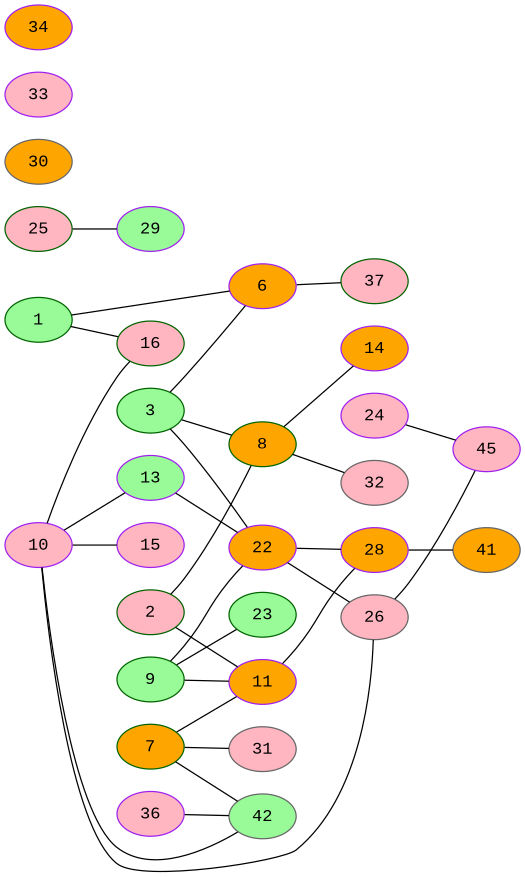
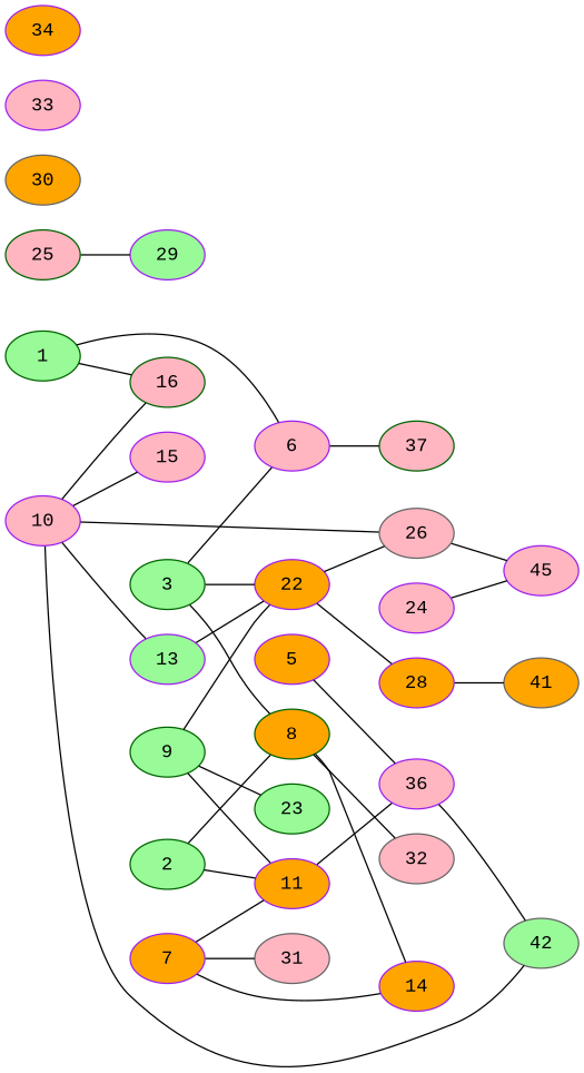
  graph {
    fontname="Liberation Mono"
    rankdir=LR
    node [color=purple fillcolor=lightpink fontname="Liberation Mono" style=filled]
    edge [fontname="Liberation Mono"]
-   6 [fillcolor=orange super="+50"]
+   6 [super="+50"]
    37 [color=darkgreen]
    1 [color=darkgreen fillcolor=palegreen]
    16 [color=darkgreen]
-   2 [color=darkgreen super="+4"]
+   2 [color=darkgreen fillcolor=palegreen super="+4"]
    8 [color=darkgreen fillcolor=orange super="+27+47+46"]
    11 [fillcolor=orange super="+23"]
    14 [fillcolor=orange super="+17"]
    32 [color=gray40]
    36
    3 [color=darkgreen fillcolor=palegreen super="+18+21"]
    22 [fillcolor=orange super="+39+40"]
    26 [color=gray40]
    28 [fillcolor=orange]
+   5 [fillcolor=orange]
    42 [color=gray40 fillcolor=palegreen]
-   7 [color=darkgreen fillcolor=orange super="+19+51"]
+   7 [fillcolor=orange super="+19+51"]
    31 [color=gray40]
    9 [color=darkgreen fillcolor=palegreen super="+12"]
    n20 [color=darkgreen fillcolor=palegreen label=23]
    10 [super="+38"]
    15
    13 [fillcolor=palegreen]
    45 [super="+52"]
    41 [color=gray40 fillcolor=orange]
    24
    29 [fillcolor=palegreen super="+44"]
    25 [color=darkgreen]
    30 [color=gray40 fillcolor=orange]
    33
    34 [fillcolor=orange]
    6 -- 37
    1 -- 6
    1 -- 16
    2 -- 8
    2 -- 11
    8 -- 14
    8 -- 32
-   11 -- 28
+   11 -- 36
    36 -- 42
    3 -- 6
    3 -- 8
    3 -- 22
    22 -- 26 [weight=2]
    22 -- 28
    26 -- 45
    28 -- 41
+   5 -- 36
    7 -- 11
-   7 -- 42
+   7 -- 14
    7 -- 31
    9 -- 11
    9 -- 22 [weight=2]
    9 -- n20
    10 -- 16
    10 -- 26
    10 -- 42
    10 -- 15
    10 -- 13
    13 -- 22
    24 -- 45
    25 -- 29
  }
